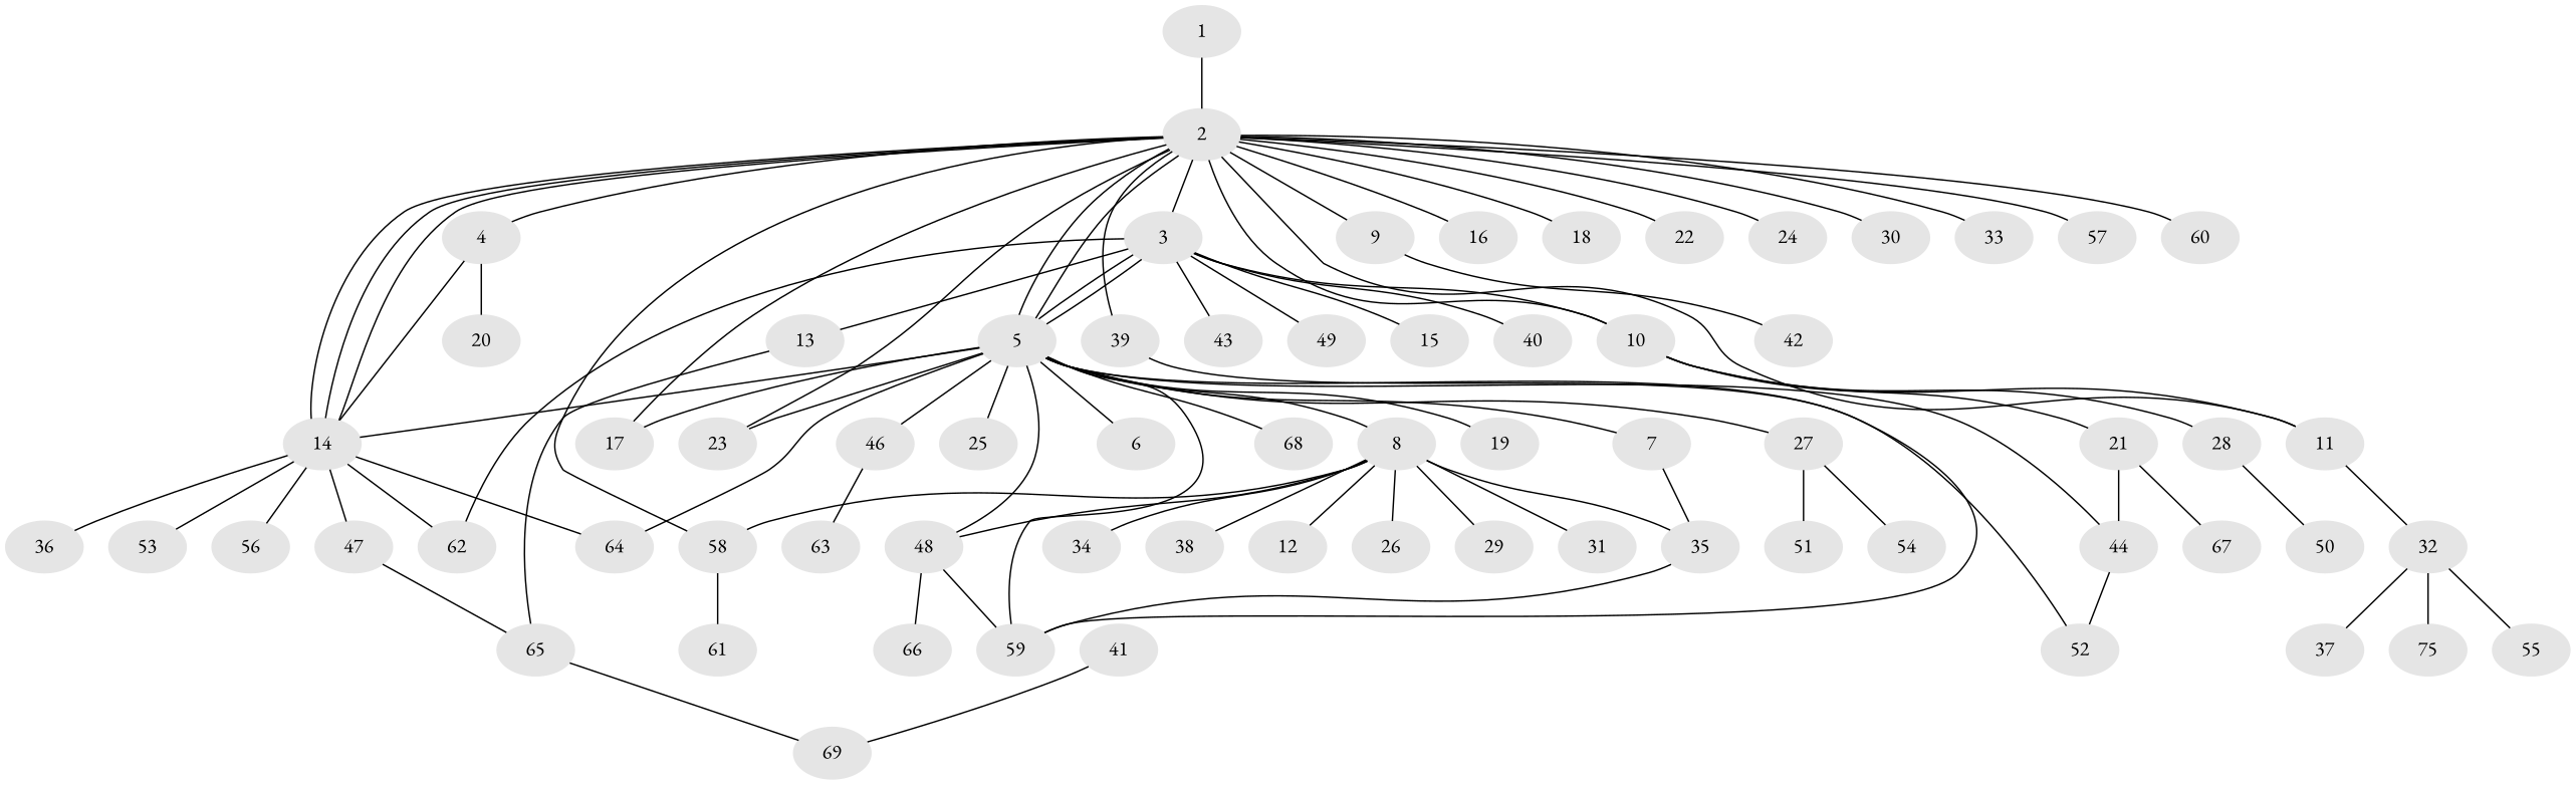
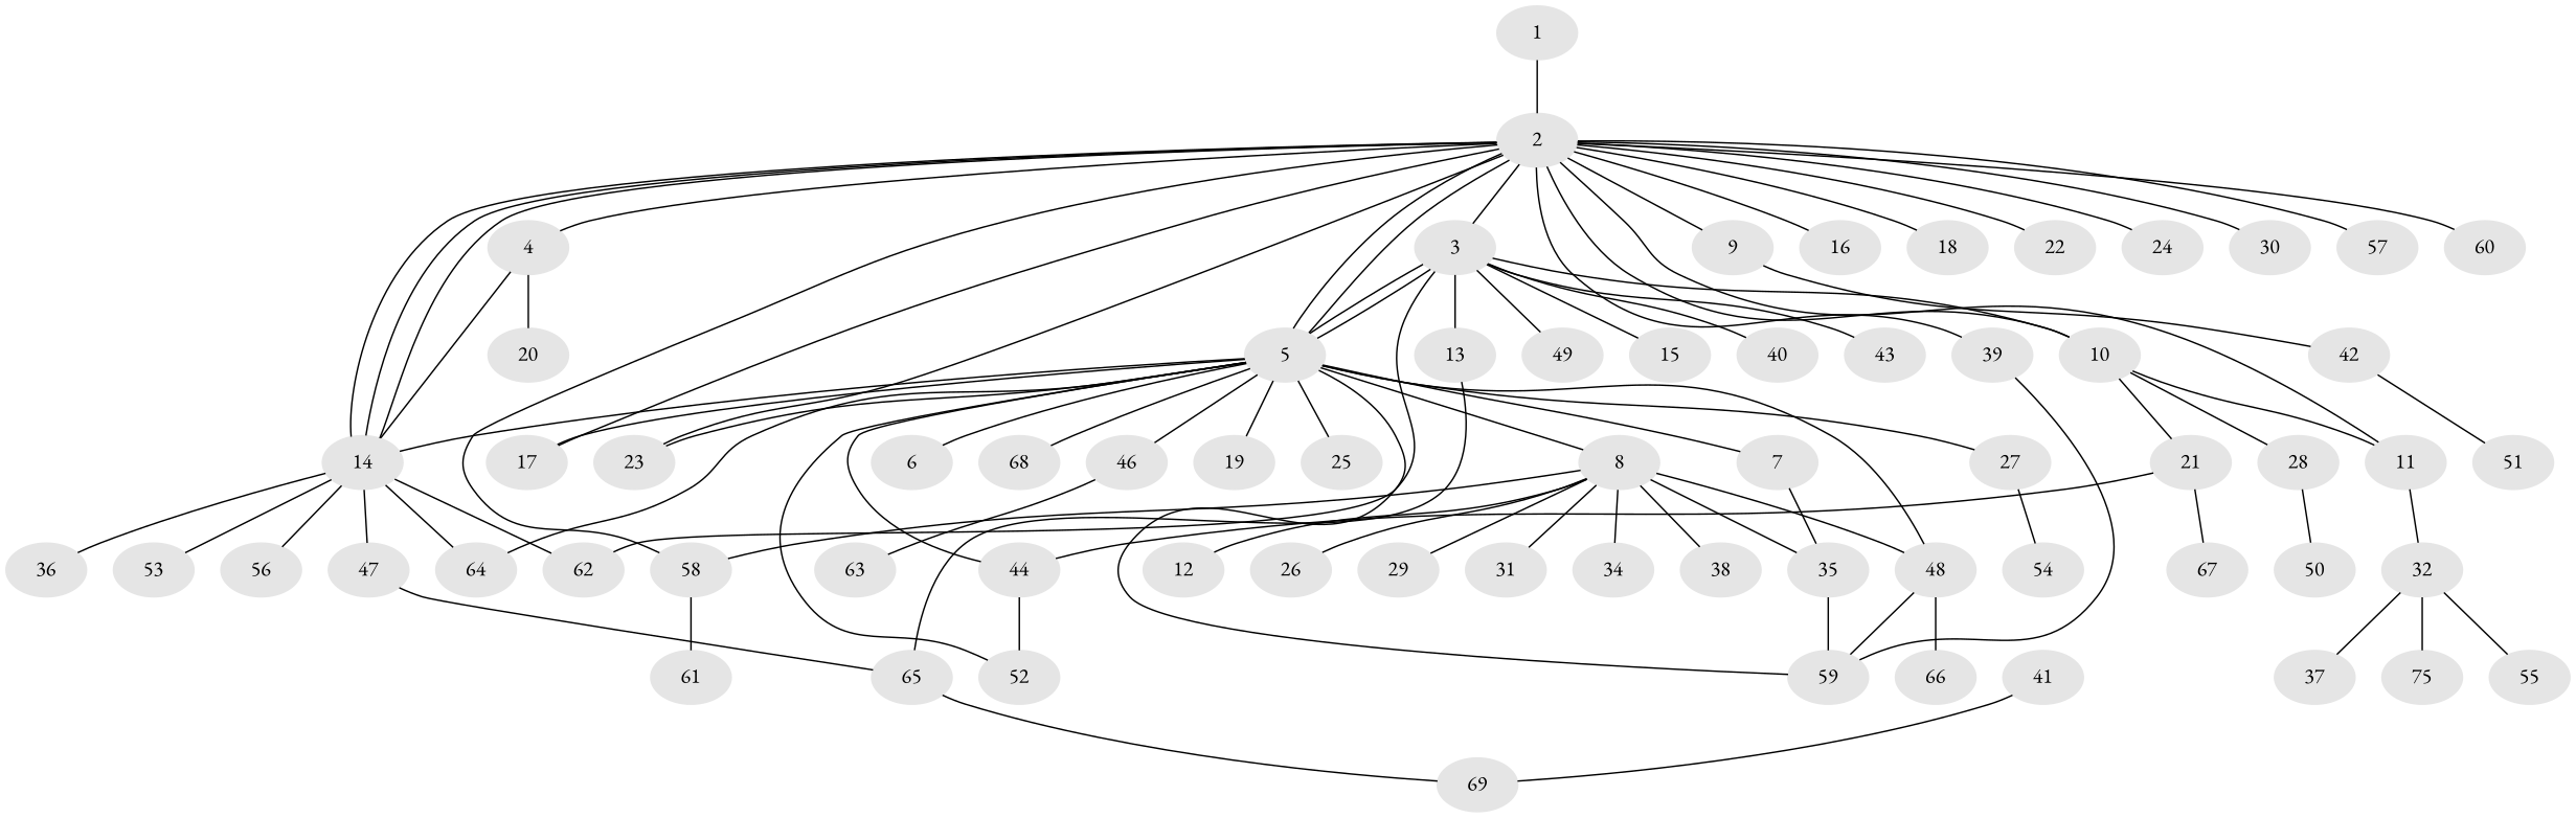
  graph {
    fontname="EB Garamond"
    node [color=gray90 fontname="EB Garamond" style=filled]
    edge [fontname="EB Garamond"]
    1
    2
    3
    4
    5
    9
    10
    11
    14
    16
    17
    18
    22
    23
    24
    30
-   33
    39
    57
    58
    60
    13
    15
    40
    43
    49
    62
    20
    6
    7
    8
    19
    25
    27
    44
    46
    48
    52
    59
    64
    68
    42
    21
    28
    32
    36
    47
    53
    56
    61
    65
    35
    12
    26
    29
    31
    34
    38
    54
    51
    63
    66
    67
    50
    37
    n66 [label=75]
    55
    41
    69
    1 -- 2
    2 -- 3
    2 -- 4
    2 -- 5
    2 -- 5
    2 -- 9
    2 -- 10
    2 -- 11
    2 -- 14
    2 -- 14
    2 -- 14
    2 -- 16
    2 -- 17
    2 -- 18
    2 -- 22
    2 -- 23
    2 -- 24
    2 -- 30
-   2 -- 33
    2 -- 39
    2 -- 57
    2 -- 58
    2 -- 60
    3 -- 5
    3 -- 5
    3 -- 10
    3 -- 13
    3 -- 15
    3 -- 40
    3 -- 43
    3 -- 49
    3 -- 62
    4 -- 14
    4 -- 20
    5 -- 14
    5 -- 17
    5 -- 23
    5 -- 6
    5 -- 7
    5 -- 8
    5 -- 19
    5 -- 25
    5 -- 27
    5 -- 44
    5 -- 46
    5 -- 48
    5 -- 52
    5 -- 59
    5 -- 64
    5 -- 68
    9 -- 42
    10 -- 11
    10 -- 21
    10 -- 28
    11 -- 32
    14 -- 62
    14 -- 64
    14 -- 36
    14 -- 47
    14 -- 53
    14 -- 56
    39 -- 59
    58 -- 61
    13 -- 65
    7 -- 35
    8 -- 58
    8 -- 48
    8 -- 35
    8 -- 12
    8 -- 26
    8 -- 29
    8 -- 31
    8 -- 34
    8 -- 38
    27 -- 54
-   27 -- 51
+   42 -- 51
    44 -- 52
    46 -- 63
    48 -- 59
    48 -- 66
    21 -- 44
    21 -- 67
    28 -- 50
    32 -- 37
    32 -- n66
    32 -- 55
    47 -- 65
    65 -- 69
    35 -- 59
    41 -- 69
  }
